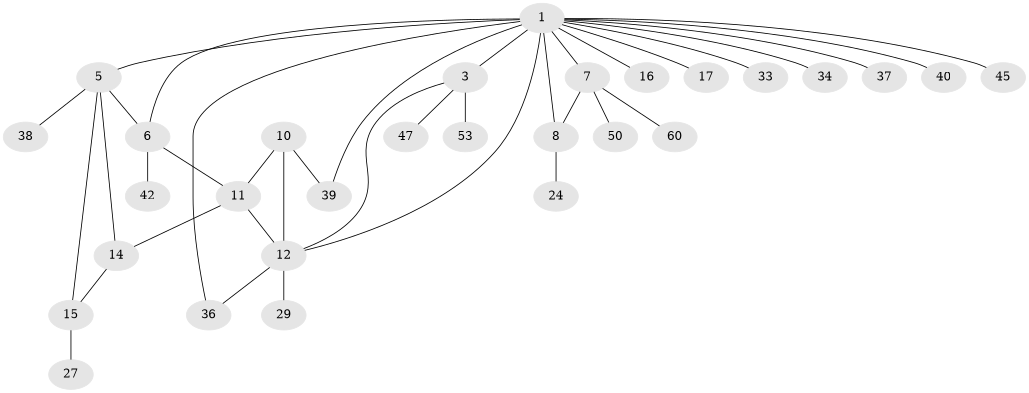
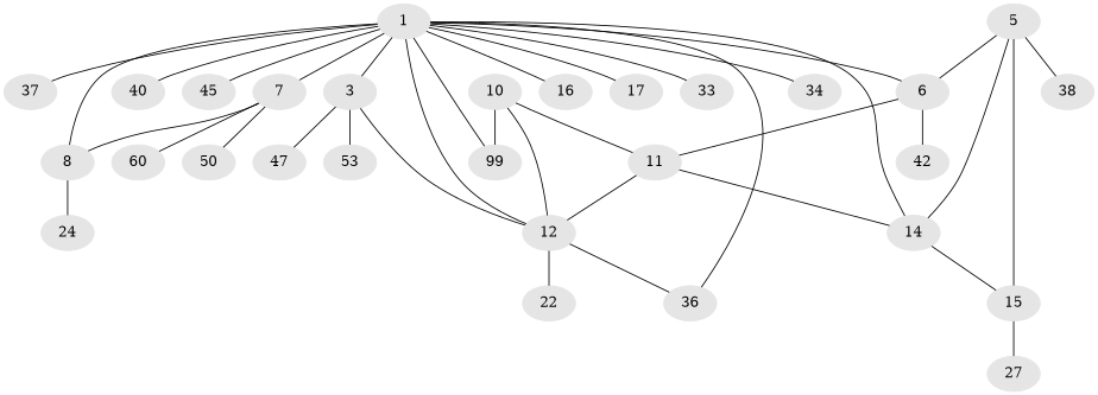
  graph {
    node [color=gray90 style=filled]
    1 [super="+4+2"]
    3
    5 [super="+35+13+26"]
    6
    7
    8 [super="+28+23+20"]
    12 [super="+54+56+58+21"]
    16
    17 [super="+30"]
    33
    34 [super="+59"]
    36
    37 [super="+44"]
-   39
+   39 [label=99]
    40
    45
    47
    53
    15 [super="+19+43+25"]
    14 [super="+41+18"]
    38
    11
    42
    50
    60
    24
-   22 [super="+32+27" label=29]
+   22 [super="+32+27"]
    n28 [label=27]
    10 [super="+48"]
    1 -- 3 [weight=2]
-   1 -- 5
+   1 -- 14
    1 -- 6
    1 -- 7
    1 -- 8 [weight=2]
    1 -- 12
    1 -- 16
    1 -- 17
    1 -- 33
    1 -- 34
    1 -- 36
    1 -- 37
    1 -- 39
    1 -- 40
    1 -- 45
    3 -- 12
    3 -- 47
    3 -- 53
    5 -- 6
    5 -- 15 [weight=2]
    5 -- 14
    5 -- 38
    6 -- 11
    6 -- 42
    7 -- 8
    7 -- 50
    7 -- 60
    8 -- 24
    12 -- 36
    12 -- 22
    15 -- n28
    14 -- 15
    11 -- 12
    11 -- 14
    10 -- 12
    10 -- 39
    10 -- 11
  }
